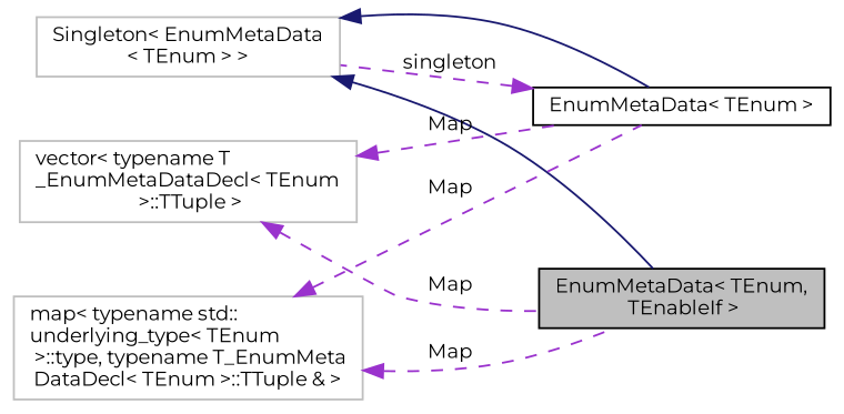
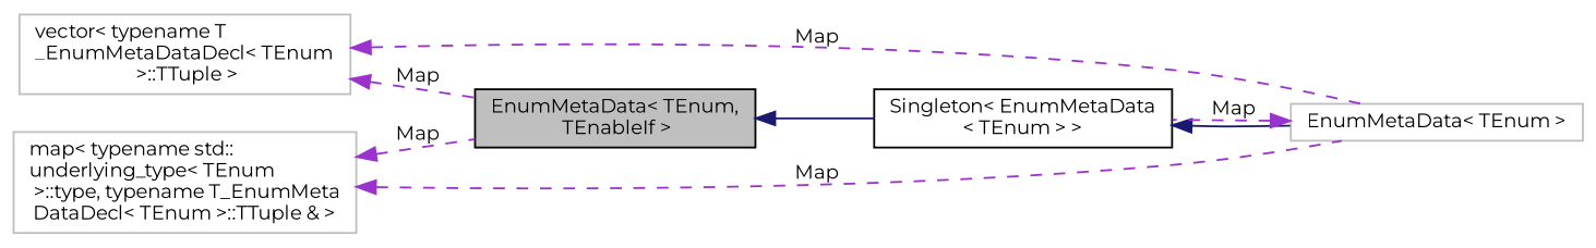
  digraph {
    fontname=Montserrat
    rankdir=LR
    node [color=black fillcolor=white fontname=Montserrat fontsize=10 shape=record style=filled]
    edge [color=darkorchid3 dir=back fontname=Montserrat fontsize=10 labelfontname=Helvetica labelfontsize=10 style=dashed]
    n1 [fillcolor=grey75 fontcolor=black height=0.2 label="EnumMetaData\< TEnum,\l TEnableIf \>" width=0.4]
-   n2 [color=grey75 height=0.2 label="Singleton\< EnumMetaData\l\< TEnum \> \>" width=0.4]
-   n3 [height=0.2 label="EnumMetaData\< TEnum \>" width=0.4]
+   n2 [height=0.2 label="Singleton\< EnumMetaData\l\< TEnum \> \>" width=0.4]
+   n3 [color=grey75 height=0.2 label="EnumMetaData\< TEnum \>" width=0.4]
    n4 [color=grey75 height=0.2 label="vector\< typename T\l_EnumMetaDataDecl\< TEnum\l \>::TTuple \>" width=0.4]
    n5 [color=grey75 height=0.2 label="map\< typename std::\lunderlying_type\< TEnum\l \>::type, typename T_EnumMeta\lDataDecl\< TEnum \>::TTuple & \>" width=0.4]
-   n2 -> n1 [color=midnightblue style=solid]
+   n1 -> n2 [color=midnightblue style=solid]
    n2 -> n3 [color=midnightblue style=solid]
-   n3 -> n2 [label=" singleton"]
+   n3 -> n2 [label=" Map"]
    n4 -> n1 [label=" Map"]
    n4 -> n3 [label=" Map"]
    n5 -> n1 [label=" Map"]
    n5 -> n3 [label=" Map"]
  }
